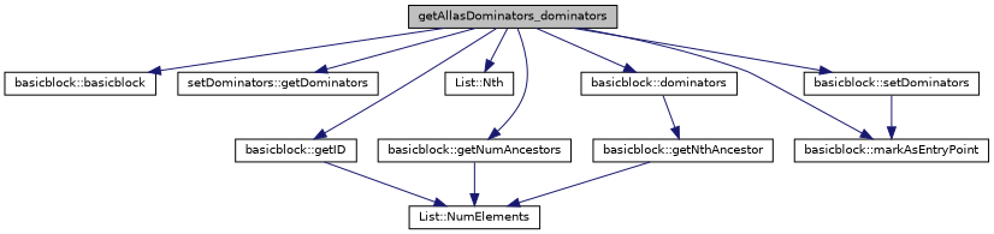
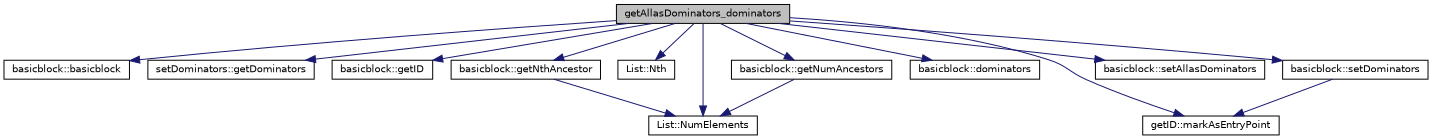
  digraph {
    rankdir=TB
    node [color=black fillcolor=white fontname=Helvetica fontsize=10 shape=record style=filled]
    edge [color=midnightblue fontname=Helvetica fontsize=10 labelfontname=Helvetica labelfontsize=10 style=solid]
    n1 [fillcolor=grey75 fontcolor=black height=0.2 label=getAllasDominators_dominators width=0.4]
    n2 [height=0.2 label="basicblock::basicblock" width=0.4]
    n3 [height=0.2 label="setDominators::getDominators" width=0.4]
    n4 [height=0.2 label="basicblock::getID" width=0.4]
    n5 [height=0.2 label="basicblock::getNthAncestor" width=0.4]
    n6 [height=0.2 label="List::Nth" width=0.4]
    n7 [height=0.2 label="List::NumElements" width=0.4]
    n8 [height=0.2 label="basicblock::getNumAncestors" width=0.4]
    n9 [height=0.2 label="basicblock::dominators" width=0.4]
-   n10 [height=0.2 label="basicblock::markAsEntryPoint" width=0.4]
+   n10 [height=0.2 label="getID::markAsEntryPoint" width=0.4]
+   n11 [height=0.2 label="basicblock::setAllasDominators" width=0.4]
    n12 [height=0.2 label="basicblock::setDominators" width=0.4]
    n1 -> n2
    n1 -> n3
    n1 -> n4
-   n9 -> n5
+   n1 -> n5
    n1 -> n6
-   n4 -> n7
+   n1 -> n7
    n1 -> n8
    n1 -> n9
    n1 -> n10
+   n1 -> n11
    n1 -> n12
    n5 -> n7
    n8 -> n7
    n12 -> n10
  }
